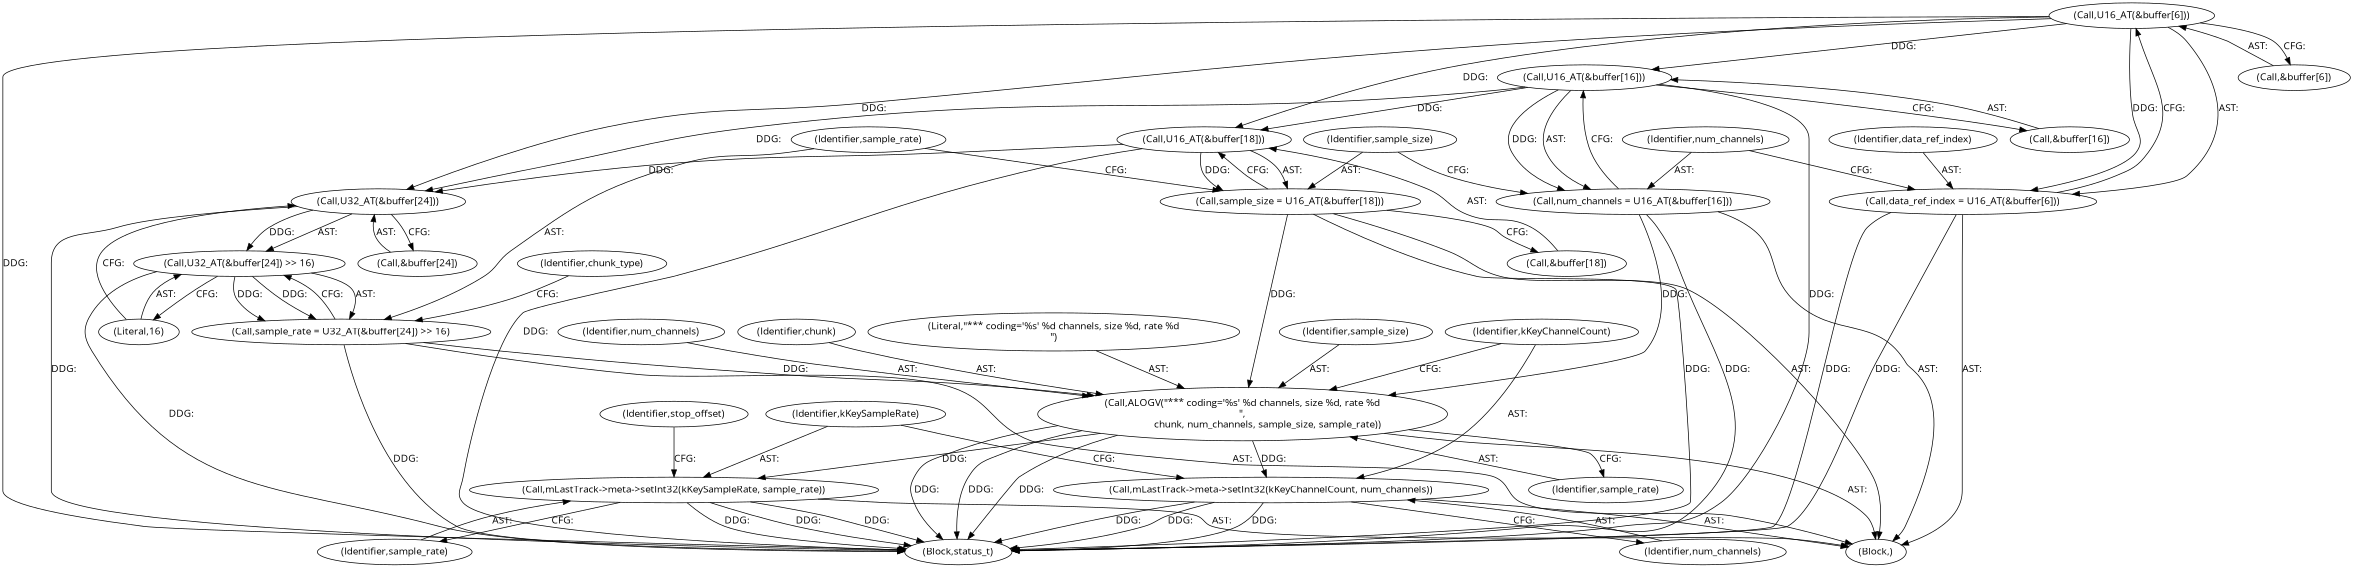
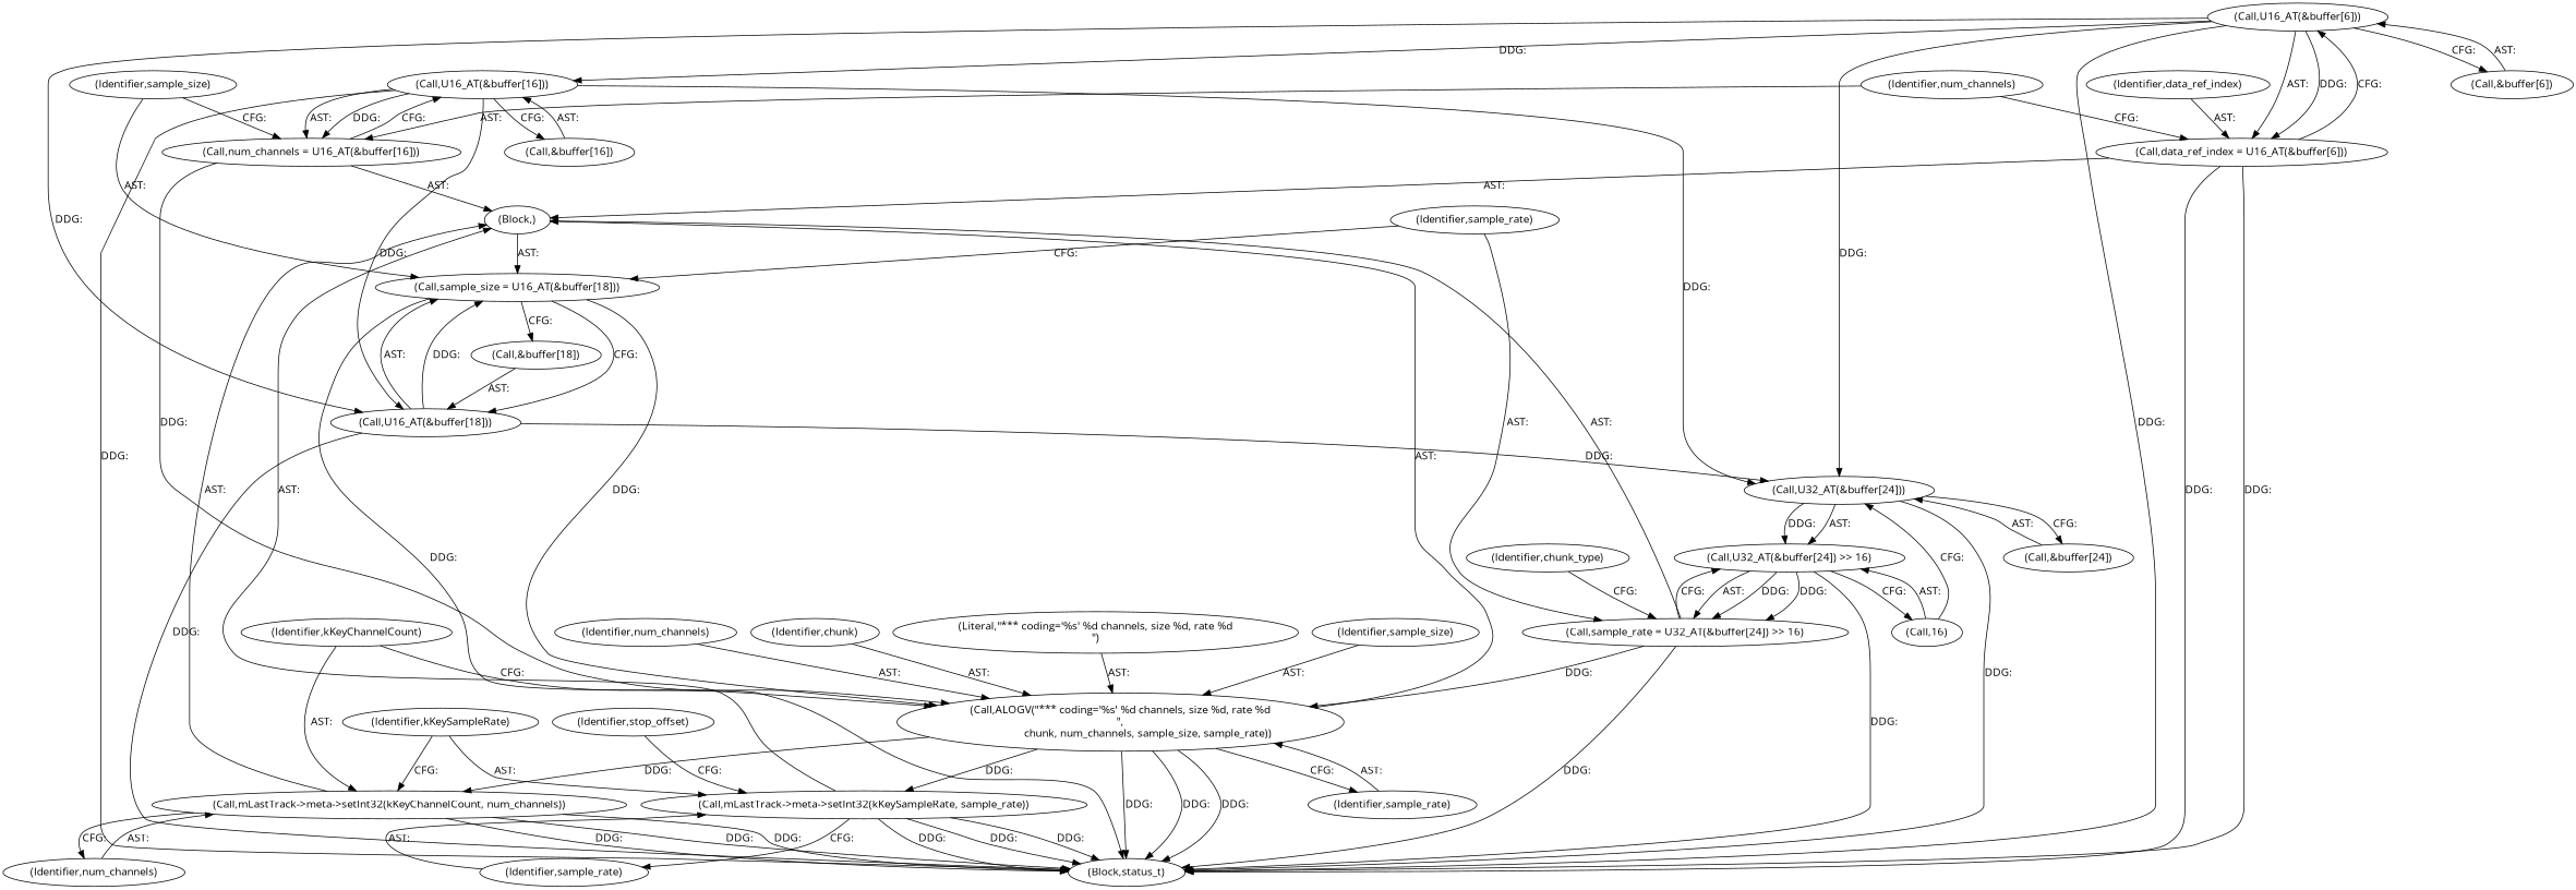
  digraph {
    fontname="Open Sans"
    node [fontname="Open Sans"]
    edge [fontname="Open Sans"]
    n1 [label="(Call,U16_AT(&buffer[6]))"]
    n2 [label="(Call,data_ref_index = U16_AT(&buffer[6]))"]
    n3 [label="(Call,U16_AT(&buffer[16]))"]
    n4 [label="(Call,U16_AT(&buffer[18]))"]
    n5 [label="(Call,U32_AT(&buffer[24]))"]
    n6 [label="(Block,status_t)"]
    n7 [label="(Call,&buffer[6])"]
    n8 [label="(Block,)"]
    n9 [label="(Call,num_channels = U16_AT(&buffer[16]))"]
    n10 [label="(Call,&buffer[16])"]
    n11 [label="(Call,sample_size = U16_AT(&buffer[18]))"]
    n12 [label="(Call,U32_AT(&buffer[24]) >> 16)"]
    n13 [label="(Call,&buffer[24])"]
    n14 [label="(Call,ALOGV(\"*** coding='%s' %d channels, size %d, rate %d\n\",\n                   chunk, num_channels, sample_size, sample_rate))"]
    n15 [label="(Call,mLastTrack->meta->setInt32(kKeyChannelCount, num_channels))"]
    n16 [label="(Call,mLastTrack->meta->setInt32(kKeySampleRate, sample_rate))"]
    n17 [label="(Identifier,sample_rate)"]
    n18 [label="(Identifier,num_channels)"]
    n19 [label="(Identifier,sample_rate)"]
    n20 [label="(Call,&buffer[18])"]
    n21 [label="(Call,sample_rate = U32_AT(&buffer[24]) >> 16)"]
-   n22 [label="(Literal,16)"]
+   n22 [label="(Call,16)"]
    n23 [label="(Identifier,chunk)"]
    n24 [label="(Identifier,num_channels)"]
    n25 [label="(Identifier,chunk_type)"]
    n26 [label="(Identifier,data_ref_index)"]
    n27 [label="(Identifier,kKeySampleRate)"]
    n28 [label="(Identifier,stop_offset)"]
    n29 [label="(Literal,\"*** coding='%s' %d channels, size %d, rate %d\n\")"]
    n30 [label="(Identifier,sample_size)"]
    n31 [label="(Identifier,kKeyChannelCount)"]
    n32 [label="(Identifier,sample_size)"]
    n33 [label="(Identifier,sample_rate)"]
    n34 [label="(Identifier,num_channels)"]
    n1 -> n2 [label="AST: "]
    n1 -> n2 [label="DDG: "]
    n1 -> n3 [label="DDG: "]
    n1 -> n4 [label="DDG: "]
    n1 -> n5 [label="DDG: "]
    n1 -> n6 [label="DDG: "]
    n1 -> n7 [label="CFG: "]
    n2 -> n1 [label="CFG: "]
    n2 -> n6 [label="DDG: "]
    n2 -> n6 [label="DDG: "]
    n2 -> n8 [label="AST: "]
    n3 -> n4 [label="DDG: "]
    n3 -> n5 [label="DDG: "]
    n3 -> n6 [label="DDG: "]
    n3 -> n9 [label="AST: "]
    n3 -> n9 [label="DDG: "]
    n3 -> n10 [label="CFG: "]
    n4 -> n5 [label="DDG: "]
    n4 -> n6 [label="DDG: "]
    n4 -> n11 [label="AST: "]
    n4 -> n11 [label="DDG: "]
    n5 -> n6 [label="DDG: "]
    n5 -> n12 [label="AST: "]
    n5 -> n12 [label="DDG: "]
    n5 -> n13 [label="CFG: "]
    n7 -> n1 [label="AST: "]
    n9 -> n3 [label="CFG: "]
-   n9 -> n6 [label="DDG: "]
    n9 -> n8 [label="AST: "]
    n9 -> n14 [label="DDG: "]
    n10 -> n3 [label="AST: "]
    n11 -> n4 [label="CFG: "]
    n11 -> n6 [label="DDG: "]
-   n11 -> n8 [label="AST: "]
+   n8 -> n11 [label="AST: "]
    n11 -> n14 [label="DDG: "]
    n11 -> n20 [label="CFG: "]
    n12 -> n6 [label="DDG: "]
    n12 -> n21 [label="AST: "]
    n12 -> n21 [label="DDG: "]
    n12 -> n21 [label="DDG: "]
    n12 -> n22 [label="CFG: "]
    n13 -> n5 [label="AST: "]
    n14 -> n6 [label="DDG: "]
    n14 -> n6 [label="DDG: "]
    n14 -> n6 [label="DDG: "]
    n14 -> n8 [label="AST: "]
    n14 -> n15 [label="DDG: "]
    n14 -> n16 [label="DDG: "]
    n14 -> n17 [label="CFG: "]
    n15 -> n6 [label="DDG: "]
    n15 -> n6 [label="DDG: "]
    n15 -> n6 [label="DDG: "]
    n15 -> n8 [label="AST: "]
    n15 -> n18 [label="CFG: "]
    n16 -> n6 [label="DDG: "]
    n16 -> n6 [label="DDG: "]
    n16 -> n6 [label="DDG: "]
    n16 -> n8 [label="AST: "]
    n16 -> n19 [label="CFG: "]
    n17 -> n14 [label="AST: "]
    n18 -> n15 [label="AST: "]
    n19 -> n16 [label="AST: "]
    n20 -> n4 [label="AST: "]
    n21 -> n6 [label="DDG: "]
    n21 -> n8 [label="AST: "]
    n21 -> n12 [label="CFG: "]
    n21 -> n14 [label="DDG: "]
    n22 -> n5 [label="CFG: "]
    n22 -> n12 [label="AST: "]
    n23 -> n14 [label="AST: "]
    n24 -> n2 [label="CFG: "]
    n24 -> n9 [label="AST: "]
    n25 -> n21 [label="CFG: "]
    n26 -> n2 [label="AST: "]
    n27 -> n15 [label="CFG: "]
    n27 -> n16 [label="AST: "]
    n28 -> n16 [label="CFG: "]
    n29 -> n14 [label="AST: "]
    n30 -> n14 [label="AST: "]
    n31 -> n14 [label="CFG: "]
    n31 -> n15 [label="AST: "]
    n32 -> n9 [label="CFG: "]
    n32 -> n11 [label="AST: "]
    n33 -> n11 [label="CFG: "]
    n33 -> n21 [label="AST: "]
    n34 -> n14 [label="AST: "]
  }
